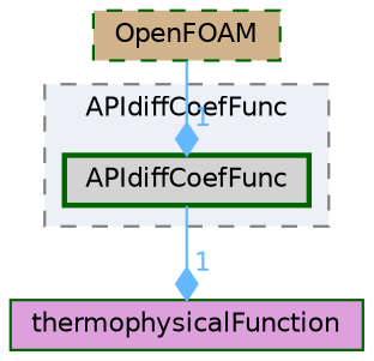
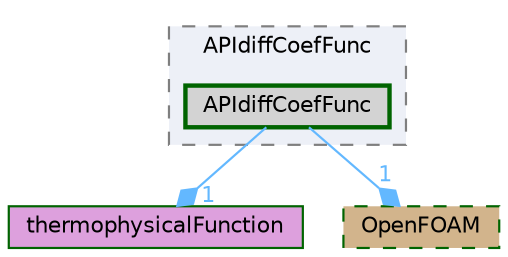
  digraph {
    compound=true
    node [color=darkgreen fontname=Helvetica fontsize=10 shape=box]
    edge [arrowhead=diamond color=steelblue1 fontcolor=steelblue1 fontname=Helvetica fontsize=10 headlabel=1 labeldistance=1.5 labelfontname=Helvetica labelfontsize=10]
    n1 [fillcolor=lightgrey height=0.2 label=APIdiffCoefFunc style="filled,bold" width=0.4]
    n2 [fillcolor=plum height=0.2 label=thermophysicalFunction style=filled width=0.4]
    n3 [fillcolor=tan height=0.2 label=OpenFOAM style="filled,dashed" width=0.4]
    subgraph cluster_1 {
      bgcolor="#edf0f7"
      fontname=Helvetica
      fontsize=10
      label=APIdiffCoefFunc
      pencolor=grey50
      style="filled,dashed"
      n1
    }
    n1 -> n2
-   n3 -> n1
+   n1 -> n3
  }
